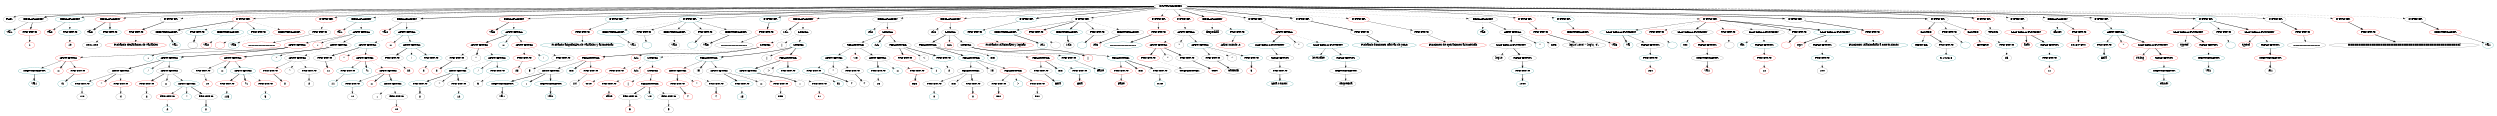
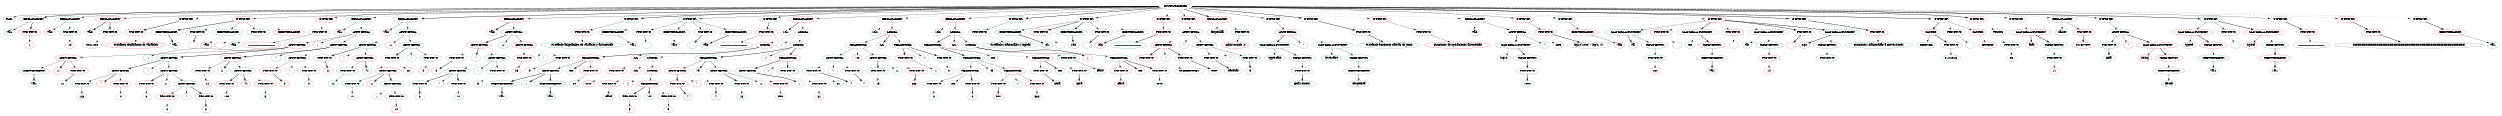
  digraph {
    node [color=gray40]
    edge [style=solid]
    n1 [label=RAIZ]
    n2 [label=INSTRUCCIONES]
    n3 [label=DECLARACION]
    n4 [color=teal label=DECLARACION]
    n5 [color=red label=DECLARACION]
    n6 [label=IMPRIMIR]
    n7 [color=red label=IMPRIMIR]
    n8 [color=red label=IMPRIMIR]
    n9 [color=teal label=DECLARACION]
    n10 [label=DECLARACION]
    n11 [color=red label=DECLARACION]
    n12 [color=teal label=IMPRIMIR]
    n13 [color=teal label=IMPRIMIR]
    n14 [color=teal label=IMPRIMIR]
    n15 [color=red label=DECLARACION]
    n16 [label=DECLARACION]
    n17 [color=red label=DECLARACION]
    n18 [color=teal label=IMPRIMIR]
    n19 [label=IMPRIMIR]
    n20 [color=red label=IMPRIMIR]
    n21 [color=red label=IMPRIMIR]
    n22 [color=red label=DECLARACION]
    n23 [label=IMPRIMIR]
    n24 [label=IMPRIMIR]
    n25 [color=red label=IMPRIMIR]
    n26 [label=DECLARACION]
    n27 [color=red label=IMPRIMIR]
    n28 [color=teal label=IMPRIMIR]
    n29 [color=red label=IMPRIMIR]
    n30 [label=IMPRIMIR]
    n31 [label=IMPRIMIR]
    n32 [color=red label=IMPRIMIR]
    n33 [label=IMPRIMIR]
    n34 [label=DECLARACION]
    n35 [label=IMPRIMIR]
    n36 [color=teal label=IMPRIMIR]
    n37 [label=IMPRIMIR]
    n38 [color=red label=IMPRIMIR]
    n39 [label=IMPRIMIR]
    n40 [color=teal label=val1]
    n41 [color=red label=PRIMITIVO]
    n42 [color=red label=val2]
    n43 [color=teal label=PRIMITIVO]
    n44 [label=val3]
    n45 [color=teal label=PRIMITIVO]
    n46 [color=red label=PRIMITIVO]
    n47 [label=IDENTIFICADOR]
    n48 [color=teal label=PRIMITIVO]
    n49 [color=teal label=IDENTIFICADOR]
    n50 [color=teal label=PRIMITIVO]
    n51 [color=red label=IDENTIFICADOR]
    n52 [label=PRIMITIVO]
    n53 [color=red label=val1]
    n54 [color=teal label=ARITMETICA]
    n55 [color=red label=val2]
    n56 [color=teal label=ARITMETICA]
    n57 [color=red label=val3]
    n58 [color=teal label=ARITMETICA]
    n59 [color=red label=PRIMITIVO]
    n60 [color=teal label=IDENTIFICADOR]
    n61 [label=PRIMITIVO]
    n62 [label=IDENTIFICADOR]
    n63 [label=PRIMITIVO]
    n64 [label=IDENTIFICADOR]
    n65 [color=red label=PRIMITIVO]
    n66 [label=rel1]
    n67 [label=LOGICA]
    n68 [color=teal label=rel2]
    n69 [color=red label=LOGICA]
    n70 [label=rel3]
    n71 [label=LOGICA]
    n72 [color=teal label=PRIMITIVO]
    n73 [color=teal label=IDENTIFICADOR]
    n74 [color=red label=PRIMITIVO]
    n75 [color=teal label=IDENTIFICADOR]
    n76 [label=PRIMITIVO]
    n77 [label=IDENTIFICADOR]
    n78 [color=red label=PRIMITIVO]
    n79 [label=ARITMETICA]
    n80 [label=despedida]
    n81 [color=teal label=PRIMITIVO]
    n82 [color=red label=ARITMETICA]
    n83 [label=PRIMITIVO]
    n84 [label=PRIMITIVO]
    n85 [color=teal label=val3]
    n86 [label=ARITMETICA]
    n87 [color=red label=PRIMITIVO]
    n88 [color=red label=IDENTIFICADOR]
    n89 [color=teal label="LLAMADA A FUNCION"]
    n90 [color=red label=PRIMITIVO]
    n91 [label="LLAMADA A FUNCION"]
    n92 [color=red label=PRIMITIVO]
    n93 [label="LLAMADA A FUNCION"]
    n94 [label=PRIMITIVO]
    n95 [color=teal label="LLAMADA A FUNCION"]
    n96 [color=red label=PRIMITIVO]
    n97 [color=red label=CASTEO]
    n98 [label=PRIMITIVO]
    n99 [color=red label=CASTEO]
    n100 [label=TRUNC]
    n101 [color=red label="LLAMADA A FUNCION"]
    n102 [color=teal label=carnet]
    n103 [color=red label=PRIMITIVO]
    n104 [color=teal label=ARITMETICA]
    n105 [color=red label="LLAMADA A FUNCION"]
    n106 [label=PRIMITIVO]
    n107 [color=red label="LLAMADA A FUNCION"]
    n108 [color=red label=PRIMITIVO]
    n109 [color=red label=PRIMITIVO]
    n110 [color=red label=IDENTIFICADOR]
    n111 [color=red label=1]
    n112 [color=red label=10]
    n113 [label=2021.202]
    n114 [color=red label="Probando declaracion de variables"]
    n115 [color=teal label=val1]
    n116 [label=" "]
    n117 [color=red label=val2]
    n118 [color=red label=" "]
    n119 [color=teal label=val3]
    n120 [color=red label="---------------------------------"]
    n121 [color=red label=ARITMETICA]
    n122 [color=red label="-"]
    n123 [label=ARITMETICA]
    n124 [color=red label=ARITMETICA]
    n125 [color=teal label="-"]
    n126 [color=teal label=ARITMETICA]
    n127 [color=red label=ARITMETICA]
    n128 [color=teal label="*"]
    n129 [label=ARITMETICA]
    n130 [color=teal label=IDENTIFICADOR]
    n131 [color=red label="+"]
    n132 [color=red label=PRIMITIVO]
    n133 [label=ARITMETICA]
    n134 [color=teal label="/"]
    n135 [label=ARITMETICA]
    n136 [color=teal label=val1]
    n137 [color=teal label=41]
    n138 [color=teal label=PRIMITIVO]
    n139 [color=red label="*"]
    n140 [color=red label=PRIMITIVO]
    n141 [color=red label=PRIMITIVO]
    n142 [label="+"]
    n143 [color=teal label=ARITMETICA]
    n144 [label=123]
    n145 [label=4]
    n146 [label=2]
    n147 [color=red label=PRIMITIVO]
    n148 [color=teal label="*"]
    n149 [label=PRIMITIVO]
    n150 [color=teal label=2]
    n151 [color=teal label=2]
    n152 [label=PRIMITIVO]
    n153 [color=teal label="+"]
    n154 [color=teal label=ARITMETICA]
    n155 [color=red label=PRIMITIVO]
    n156 [label="^"]
    n157 [label=PRIMITIVO]
    n158 [color=red label=10]
    n159 [color=red label=PRIMITIVO]
    n160 [color=red label="%"]
    n161 [color=red label=PRIMITIVO]
    n162 [color=teal label=125]
    n163 [color=teal label=5]
    n164 [color=red label=2]
    n165 [label=2]
    n166 [color=teal label=ARITMETICA]
    n167 [color=red label="+"]
    n168 [color=teal label=ARITMETICA]
    n169 [label=PRIMITIVO]
    n170 [color=red label="*"]
    n171 [color=red label=ARITMETICA]
    n172 [label=PRIMITIVO]
    n173 [color=teal label="/"]
    n174 [color=teal label=PRIMITIVO]
    n175 [color=red label=11]
    n176 [color=teal label=PRIMITIVO]
    n177 [color=teal label="%"]
    n178 [color=red label=ARITMETICA]
    n179 [color=teal label=11]
    n180 [color=teal label=PRIMITIVO]
    n181 [color=red label="+"]
    n182 [color=teal label=ARITMETICA]
    n183 [label=12]
    n184 [label="-"]
    n185 [label=PRIMITIVO]
    n186 [color=red label=10]
    n187 [color=red label=22]
    n188 [color=red label=2]
    n189 [color=red label=ARITMETICA]
    n190 [color=teal label="+"]
    n191 [color=red label=ARITMETICA]
    n192 [label=PRIMITIVO]
    n193 [label="^"]
    n194 [color=teal label=ARITMETICA]
    n195 [color=red label=PRIMITIVO]
    n196 [color=teal label="/"]
    n197 [label=PRIMITIVO]
    n198 [color=red label=2]
    n199 [color=teal label=ARITMETICA]
    n200 [color=teal label="/"]
    n201 [color=teal label=PRIMITIVO]
    n202 [color=teal label=PRIMITIVO]
    n203 [label="*"]
    n204 [label=PRIMITIVO]
    n205 [label=6]
    n206 [label=2]
    n207 [color=teal label=12]
    n208 [color=red label=28]
    n209 [label=5]
    n210 [color=teal label="Probando asignaciÃ³n de variables y aritmeticas"]
    n211 [label=val1]
    n212 [color=teal label=" "]
    n213 [label=val2]
    n214 [color=teal label=" "]
    n215 [label=val3]
    n216 [label="---------------------------------"]
    n217 [color=red label=LOGICA]
    n218 [label="||"]
    n219 [color=teal label=LOGICA]
    n220 [color=red label=RELACIONAL]
    n221 [color=red label="&&"]
    n222 [color=teal label=LOGICA]
    n223 [color=teal label=RELACIONAL]
    n224 [label="||"]
    n225 [color=red label=RELACIONAL]
    n226 [label=ARITMETICA]
    n227 [color=teal label="=="]
    n228 [color=red label=PRIMITIVO]
    n229 [color=red label=PRIMITIVO]
    n230 [color=red label="&&"]
    n231 [color=red label=LOGICA]
    n232 [color=teal label=IDENTIFICADOR]
    n233 [color=teal label="-"]
    n234 [color=teal label=IDENTIFICADOR]
    n235 [label=24]
    n236 [label=val1]
    n237 [color=teal label=val2]
    n238 [color=red label=True]
    n239 [color=red label=PRIMITIVO]
    n240 [color=red label="||"]
    n241 [color=red label=RELACIONAL]
    n242 [color=red label=False]
    n243 [label=PRIMITIVO]
    n244 [color=teal label=">="]
    n245 [label=PRIMITIVO]
    n246 [color=red label=5]
    n247 [label=5]
    n248 [color=red label=ARITMETICA]
    n249 [label="!="]
    n250 [label=ARITMETICA]
    n251 [color=teal label=ARITMETICA]
    n252 [label=">"]
    n253 [color=teal label=PRIMITIVO]
    n254 [color=red label=PRIMITIVO]
    n255 [color=red label="*"]
    n256 [label=PRIMITIVO]
    n257 [color=teal label=PRIMITIVO]
    n258 [label="+"]
    n259 [color=red label=PRIMITIVO]
    n260 [color=red label=7]
    n261 [color=red label=7]
    n262 [color=teal label=15]
    n263 [label=555]
    n264 [label="-"]
    n265 [label=PRIMITIVO]
    n266 [color=teal label=51]
    n267 [color=red label=61]
    n268 [label=RELACIONAL]
    n269 [color=teal label="&&"]
    n270 [label=RELACIONAL]
    n271 [color=teal label=ARITMETICA]
    n272 [color=red label="<="]
    n273 [label=ARITMETICA]
    n274 [color=red label=PRIMITIVO]
    n275 [label="<"]
    n276 [color=teal label=PRIMITIVO]
    n277 [color=teal label=PRIMITIVO]
    n278 [label="*"]
    n279 [label=PRIMITIVO]
    n280 [color=teal label=PRIMITIVO]
    n281 [color=teal label="+"]
    n282 [color=red label=PRIMITIVO]
    n283 [label=7]
    n284 [label=7]
    n285 [label=15]
    n286 [color=red label=555]
    n287 [color=teal label=1]
    n288 [label=2]
    n289 [label=RELACIONAL]
    n290 [color=red label="&&"]
    n291 [label=LOGICA]
    n292 [color=teal label=RELACIONAL]
    n293 [color=teal label="=="]
    n294 [color=red label=RELACIONAL]
    n295 [color=teal label=PRIMITIVO]
    n296 [color=red label="||"]
    n297 [color=teal label=RELACIONAL]
    n298 [label=RELACIONAL]
    n299 [label="!="]
    n300 [color=red label=RELACIONAL]
    n301 [label=PRIMITIVO]
    n302 [color=teal label="=="]
    n303 [color=teal label=PRIMITIVO]
    n304 [label=PRIMITIVO]
    n305 [label="=="]
    n306 [label=PRIMITIVO]
    n307 [label=PRIMITIVO]
    n308 [color=teal label=">"]
    n309 [color=red label=PRIMITIVO]
    n310 [color=teal label=0]
    n311 [color=red label=0]
    n312 [color=red label=532]
    n313 [label=532]
    n314 [color=teal label=Hola]
    n315 [color=red label=Hola]
    n316 [color=teal label=False]
    n317 [color=red label=PRIMITIVO]
    n318 [color=red label="=="]
    n319 [label=PRIMITIVO]
    n320 [color=red label=False]
    n321 [color=teal label=True]
-   n322 [color=red label="Probando relacionales y logicas"]
+   n322 [color=teal label="Probando relacionales y logicas"]
    n323 [color=teal label=rel1]
    n324 [label=" "]
    n325 [label=rel2]
    n326 [color=teal label=" "]
    n327 [color=red label=rel3]
    n328 [color=teal label="---------------------------------"]
    n329 [color=red label=ARITMETICA]
    n330 [label="*"]
    n331 [color=teal label=ARITMETICA]
    n332 [color=red label=PRIMITIVO]
    n333 [label="*"]
    n334 [label=PRIMITIVO]
    n335 [label=PRIMITIVO]
    n336 [label="^"]
    n337 [color=teal label=PRIMITIVO]
    n338 [label="OPERACIONES "]
    n339 [color=red label="CON "]
    n340 [label=Cadenas]
    n341 [color=red label=3]
    n342 [color=red label="Adios mundo :c"]
    n343 [color=teal label="LLAMADA A FUNCION"]
    n344 [label="*"]
    n345 [color=teal label="LLAMADA A FUNCION"]
+   n346 [label=uppercase]
    n347 [label=PARAMETROS]
    n348 [color=teal label=lowercase]
    n349 [color=teal label=PARAMETROS]
    n350 [label=PRIMITIVO]
    n351 [color=teal label="Hola Mundo! "]
    n352 [label=IDENTIFICADOR]
    n353 [label=despedida]
    n354 [color=teal label="Probando funciones nativas de JOLC"]
    n355 [color=red label="Funciones de operaciones aritmeticas"]
    n356 [label="LLAMADA A FUNCION"]
    n357 [color=teal label="*"]
    n358 [label=LOG]
    n359 [label=log10]
    n360 [label=PARAMETROS]
    n361 [color=teal label=PRIMITIVO]
    n362 [color=teal label=1000]
    n363 [label="log10(1000) * log(2, 4): "]
    n364 [color=red label=val3]
    n365 [color=teal label=val]
    n366 [label=PARAMETROS]
    n367 [color=teal label=" "]
    n368 [color=teal label=cos]
    n369 [color=red label=PARAMETROS]
    n370 [label=" "]
    n371 [color=teal label=tan]
    n372 [color=teal label=PARAMETROS]
    n373 [color=red label=" "]
    n374 [color=red label=sqrt]
    n375 [label=PARAMETROS]
    n376 [color=teal label=PRIMITIVO]
    n377 [color=red label=134]
    n378 [label=IDENTIFICADOR]
    n379 [color=red label=val1]
    n380 [color=red label=PRIMITIVO]
    n381 [color=red label=12]
    n382 [color=teal label=PRIMITIVO]
-   n383 [label=100]
    n384 [color=teal label="Funciones relacionadas a conversiones"]
    n385 [color=teal label=DECIMAL]
    n386 [label=PRIMITIVO]
    n387 [color=teal label=" "]
    n388 [color=red label=ENTERO]
    n389 [color=teal label=PRIMITIVO]
    n390 [color=teal label=3.141516]
    n391 [label=85]
    n392 [color=red label=float]
    n393 [color=teal label=PARAMETROS]
    n394 [color=teal label=PRIMITIVO]
    n395 [color=red label=11]
    n396 [color=red label=201807394]
    n397 [color=teal label=PRIMITIVO]
    n398 [color=red label="*"]
    n399 [color=red label="LLAMADA A FUNCION"]
    n400 [color=teal label="Hola "]
    n401 [color=red label=string]
    n402 [color=red label=PARAMETROS]
    n403 [color=teal label=IDENTIFICADOR]
    n404 [color=teal label=carnet]
    n405 [label=typeof]
    n406 [color=red label=PARAMETROS]
    n407 [color=teal label=" "]
    n408 [color=red label=typeof]
    n409 [color=teal label=PARAMETROS]
    n410 [color=teal label=IDENTIFICADOR]
    n411 [color=teal label=val1]
    n412 [color=red label=IDENTIFICADOR]
    n413 [label=rel1]
    n414 [label="---------------------------------"]
    n415 [label="====================================================]"]
    n416 [color=teal label=val1]
    n2 -> n1
    n2 -> n3 [style=bold]
    n2 -> n4
    n2 -> n5
    n2 -> n6 [style=dotted]
    n2 -> n7
    n2 -> n8
    n2 -> n9 [style=dotted]
    n2 -> n10 [style=bold]
    n2 -> n11
    n2 -> n12 [style=bold]
    n2 -> n13
    n2 -> n14
    n2 -> n15
    n2 -> n16 [style=dotted]
    n2 -> n17
    n2 -> n18 [style=bold]
    n2 -> n19
    n2 -> n20 [style=dotted]
    n2 -> n21
    n2 -> n22 [style=bold]
    n2 -> n23
    n2 -> n24 [style=bold]
    n2 -> n25 [style=dotted]
    n2 -> n26 [style=dotted]
    n2 -> n27
    n2 -> n28 [style=dotted]
    n2 -> n29 [style=dotted]
    n2 -> n30 [style=bold]
    n2 -> n31 [style=bold]
    n2 -> n32 [style=bold]
    n2 -> n33 [style=dotted]
    n2 -> n34 [style=dotted]
    n2 -> n35
    n2 -> n36 [style=bold]
    n2 -> n37
    n2 -> n38 [style=dotted]
    n2 -> n39 [style=dotted]
    n3 -> n40
    n3 -> n41 [style=bold]
    n4 -> n42
    n4 -> n43 [style=dotted]
    n5 -> n44 [style=bold]
    n5 -> n45 [style=bold]
    n6 -> n46 [style=bold]
    n7 -> n47 [style=bold]
    n7 -> n48 [style=dotted]
    n7 -> n49
    n7 -> n50
    n7 -> n51 [style=dotted]
    n8 -> n52 [style=dotted]
    n9 -> n53
    n9 -> n54 [style=dotted]
    n10 -> n55
    n10 -> n56
    n11 -> n57 [style=bold]
    n11 -> n58 [style=dotted]
    n12 -> n59
    n13 -> n60 [style=dotted]
    n13 -> n61
    n13 -> n62
    n13 -> n63
    n13 -> n64
    n14 -> n65 [style=bold]
    n15 -> n66 [style=bold]
    n15 -> n67 [style=dotted]
    n16 -> n68 [style=dotted]
    n16 -> n69
    n17 -> n70 [style=dotted]
    n17 -> n71
    n18 -> n72
    n19 -> n73
    n19 -> n74 [style=bold]
    n19 -> n75 [style=bold]
    n19 -> n76
    n19 -> n77 [style=dotted]
    n20 -> n78
    n21 -> n79 [style=dotted]
    n22 -> n80 [style=dotted]
    n22 -> n81 [style=dotted]
    n23 -> n82
    n24 -> n83 [style=bold]
    n25 -> n84
    n26 -> n85 [style=dotted]
    n26 -> n86
    n27 -> n87
    n28 -> n88
    n29 -> n89
    n29 -> n90 [style=dotted]
    n29 -> n91 [style=bold]
    n29 -> n92 [style=dotted]
    n29 -> n93 [style=dotted]
    n29 -> n94 [style=bold]
    n29 -> n95 [style=bold]
    n30 -> n96 [style=bold]
    n31 -> n97 [style=bold]
    n31 -> n98 [style=dotted]
    n31 -> n99
    n32 -> n100 [style=dotted]
    n33 -> n101 [style=dotted]
    n34 -> n102 [style=dotted]
    n34 -> n103
    n35 -> n104
    n36 -> n105
    n36 -> n106
    n36 -> n107 [style=bold]
    n37 -> n108 [style=bold]
    n38 -> n109 [style=bold]
    n39 -> n110 [style=bold]
    n41 -> n111
    n43 -> n112 [style=dotted]
    n45 -> n113 [style=dotted]
    n46 -> n114 [style=dotted]
    n47 -> n115 [style=bold]
    n48 -> n116 [style=bold]
    n49 -> n117 [style=dotted]
    n50 -> n118 [style=dotted]
    n51 -> n119 [style=dotted]
    n52 -> n120
    n54 -> n121
    n54 -> n122
    n54 -> n123
    n56 -> n166 [style=dotted]
    n56 -> n167
    n56 -> n168
    n58 -> n189 [style=bold]
    n58 -> n190
    n58 -> n191
    n59 -> n210
    n60 -> n211
    n61 -> n212
    n62 -> n213 [style=dotted]
    n63 -> n214 [style=bold]
    n64 -> n215 [style=bold]
    n65 -> n216
    n67 -> n217 [style=dotted]
    n67 -> n218 [style=dotted]
    n67 -> n219 [style=dotted]
    n69 -> n268
    n69 -> n269 [style=bold]
    n69 -> n270
    n71 -> n289 [style=bold]
    n71 -> n290
    n71 -> n291
    n72 -> n322 [style=dotted]
    n73 -> n323 [style=bold]
    n74 -> n324 [style=dotted]
    n75 -> n325 [style=bold]
    n76 -> n326 [style=bold]
    n77 -> n327 [style=bold]
    n78 -> n328 [style=bold]
    n79 -> n329 [style=dotted]
    n79 -> n330 [style=dotted]
    n79 -> n331
    n81 -> n342
    n82 -> n343 [style=bold]
    n82 -> n344
    n82 -> n345 [style=dotted]
    n83 -> n354 [style=bold]
    n84 -> n355
    n86 -> n356 [style=bold]
    n86 -> n357
    n86 -> n358 [style=dotted]
    n87 -> n363 [style=bold]
    n88 -> n364
    n89 -> n365 [style=bold]
    n89 -> n366
    n90 -> n367 [style=dotted]
    n91 -> n368 [style=dotted]
    n91 -> n369 [style=bold]
    n92 -> n370 [style=dotted]
    n93 -> n371 [style=dotted]
    n93 -> n372 [style=dotted]
    n94 -> n373 [style=bold]
    n95 -> n374 [style=bold]
    n95 -> n375 [style=dotted]
    n96 -> n384 [style=dotted]
    n97 -> n385
    n97 -> n386 [style=bold]
    n98 -> n387
    n99 -> n388 [style=dotted]
    n99 -> n389 [style=dotted]
    n101 -> n392 [style=bold]
    n101 -> n393 [style=bold]
    n103 -> n396 [style=bold]
    n104 -> n397
    n104 -> n398
    n104 -> n399 [style=bold]
    n105 -> n405
    n105 -> n406 [style=bold]
    n106 -> n407 [style=dotted]
    n107 -> n408
    n107 -> n409 [style=dotted]
    n108 -> n414
    n109 -> n415 [style=bold]
    n110 -> n416
    n121 -> n124
    n121 -> n125
    n121 -> n126 [style=bold]
    n123 -> n127 [style=bold]
    n123 -> n128
    n123 -> n129 [style=dotted]
    n124 -> n130
    n124 -> n131 [style=bold]
    n124 -> n132
    n126 -> n133 [style=bold]
    n126 -> n134
    n126 -> n135
    n127 -> n152
    n127 -> n153 [style=bold]
    n127 -> n154
    n129 -> n155
    n129 -> n156 [style=dotted]
    n129 -> n157 [style=dotted]
    n130 -> n136 [style=bold]
    n132 -> n137 [style=bold]
    n133 -> n138
    n133 -> n139 [style=bold]
    n133 -> n140 [style=dotted]
    n135 -> n141 [style=bold]
    n135 -> n142
    n135 -> n143
    n138 -> n144
    n140 -> n145
    n141 -> n146
    n143 -> n147
    n143 -> n148
    n143 -> n149 [style=bold]
    n147 -> n150 [style=dotted]
    n149 -> n151 [style=bold]
    n152 -> n158
    n154 -> n159 [style=bold]
    n154 -> n160 [style=bold]
    n154 -> n161 [style=dotted]
    n155 -> n164 [style=bold]
    n157 -> n165
    n159 -> n162 [style=dotted]
    n161 -> n163 [style=dotted]
    n166 -> n169 [style=bold]
    n166 -> n170 [style=dotted]
    n166 -> n171
    n168 -> n172 [style=bold]
    n168 -> n173 [style=dotted]
    n168 -> n174
    n169 -> n175 [style=bold]
    n171 -> n176
    n171 -> n177 [style=bold]
    n171 -> n178 [style=dotted]
    n172 -> n187 [style=dotted]
    n174 -> n188 [style=dotted]
    n176 -> n179
    n178 -> n180
    n178 -> n181 [style=bold]
    n178 -> n182 [style=bold]
    n180 -> n183
    n182 -> n184 [style=dotted]
    n182 -> n185 [style=dotted]
    n185 -> n186
    n189 -> n192 [style=dotted]
    n189 -> n193 [style=bold]
    n189 -> n194 [style=dotted]
    n191 -> n195 [style=dotted]
    n191 -> n196 [style=dotted]
    n191 -> n197 [style=dotted]
    n192 -> n198 [style=bold]
    n194 -> n199 [style=dotted]
    n194 -> n200
    n194 -> n201
    n195 -> n208
    n197 -> n209
    n199 -> n202 [style=bold]
    n199 -> n203
    n199 -> n204 [style=bold]
    n201 -> n205 [style=dotted]
    n202 -> n206 [style=bold]
    n204 -> n207 [style=dotted]
    n217 -> n220 [style=bold]
    n217 -> n221 [style=dotted]
    n217 -> n222 [style=dotted]
    n219 -> n223 [style=bold]
    n219 -> n224
    n219 -> n225 [style=bold]
    n220 -> n226
    n220 -> n227 [style=bold]
    n220 -> n228
    n222 -> n229 [style=dotted]
    n222 -> n230 [style=dotted]
    n222 -> n231 [style=dotted]
    n223 -> n248
    n223 -> n249 [style=bold]
    n223 -> n250
    n225 -> n251 [style=bold]
    n225 -> n252 [style=dotted]
    n225 -> n253 [style=bold]
    n226 -> n232 [style=bold]
    n226 -> n233 [style=bold]
    n226 -> n234 [style=bold]
    n228 -> n235
    n229 -> n238 [style=dotted]
    n231 -> n239 [style=dotted]
    n231 -> n240 [style=dotted]
    n231 -> n241
    n232 -> n236 [style=bold]
    n234 -> n237 [style=bold]
    n239 -> n242 [style=dotted]
    n241 -> n243 [style=bold]
    n241 -> n244 [style=bold]
    n241 -> n245 [style=dotted]
    n243 -> n246
    n245 -> n247
    n248 -> n254 [style=bold]
    n248 -> n255 [style=dotted]
    n248 -> n256 [style=dotted]
    n250 -> n257 [style=bold]
    n250 -> n258
    n250 -> n259 [style=dotted]
    n251 -> n264 [style=bold]
    n251 -> n265 [style=dotted]
    n253 -> n266 [style=dotted]
    n254 -> n260 [style=bold]
    n256 -> n261 [style=bold]
    n257 -> n262 [style=dotted]
    n259 -> n263
    n265 -> n267 [style=dotted]
    n268 -> n271
    n268 -> n272 [style=dotted]
    n268 -> n273
    n270 -> n274 [style=bold]
    n270 -> n275
    n270 -> n276 [style=bold]
    n271 -> n277 [style=dotted]
    n271 -> n278
    n271 -> n279 [style=dotted]
    n273 -> n280 [style=bold]
    n273 -> n281 [style=dotted]
    n273 -> n282 [style=dotted]
    n274 -> n287
    n276 -> n288 [style=dotted]
    n277 -> n283 [style=bold]
    n279 -> n284 [style=bold]
    n280 -> n285 [style=dotted]
    n282 -> n286 [style=bold]
    n289 -> n292 [style=bold]
    n289 -> n293
    n289 -> n294 [style=dotted]
    n291 -> n295 [style=dotted]
    n291 -> n296 [style=bold]
    n291 -> n297
    n292 -> n298
    n292 -> n299
    n292 -> n300
    n294 -> n301
    n294 -> n302 [style=bold]
    n294 -> n303 [style=dotted]
    n295 -> n316
    n297 -> n317
    n297 -> n318 [style=bold]
    n297 -> n319 [style=bold]
    n298 -> n304
    n298 -> n305
    n298 -> n306 [style=bold]
    n300 -> n307
    n300 -> n308 [style=dotted]
    n300 -> n309
    n301 -> n314 [style=bold]
    n303 -> n315 [style=bold]
    n304 -> n310 [style=dotted]
    n306 -> n311 [style=bold]
    n307 -> n312 [style=bold]
    n309 -> n313
    n317 -> n320
    n319 -> n321
    n329 -> n332 [style=bold]
    n329 -> n333
    n329 -> n334 [style=bold]
    n331 -> n335
    n331 -> n336 [style=dotted]
    n331 -> n337
    n332 -> n338 [style=dotted]
    n334 -> n339 [style=bold]
    n335 -> n340 [style=bold]
    n337 -> n341 [style=bold]
+   n343 -> n346
    n343 -> n347
    n345 -> n348
    n345 -> n349
    n347 -> n350
    n349 -> n352
    n350 -> n351 [style=bold]
    n352 -> n353
    n356 -> n359 [style=dotted]
    n356 -> n360 [style=bold]
    n360 -> n361 [style=bold]
    n361 -> n362 [style=bold]
    n366 -> n376
    n369 -> n378
    n372 -> n380
    n375 -> n382 [style=dotted]
    n376 -> n377 [style=dotted]
    n378 -> n379 [style=bold]
    n380 -> n381 [style=dotted]
-   n382 -> n383 [style=dotted]
    n386 -> n390
    n389 -> n391 [style=dotted]
    n393 -> n394 [style=dotted]
    n394 -> n395 [style=dotted]
    n397 -> n400 [style=bold]
    n399 -> n401
    n399 -> n402 [style=bold]
    n402 -> n403 [style=dotted]
    n403 -> n404
    n406 -> n410 [style=dotted]
    n409 -> n412 [style=bold]
    n410 -> n411
    n412 -> n413 [style=bold]
  }
